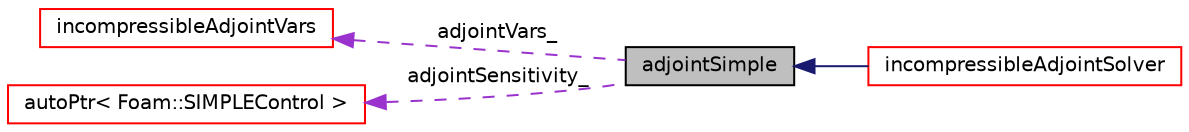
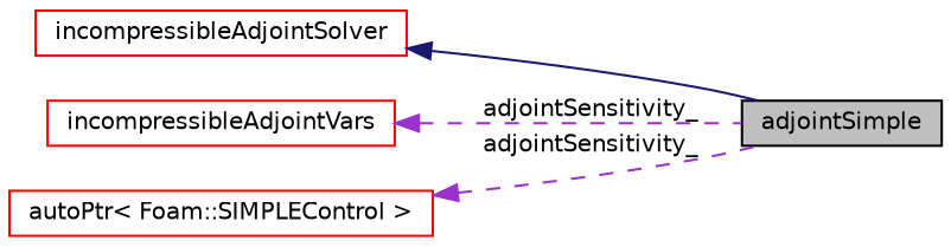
  digraph {
    rankdir=LR
    node [color=red fontname=Helvetica fontsize=10 shape=record]
    edge [color=darkorchid3 dir=back fontname=Helvetica fontsize=10 labelfontname=Helvetica labelfontsize=10 style=dashed]
    n1 [color=black fillcolor=grey75 fontcolor=black height=0.2 label=adjointSimple style=filled width=0.4]
    n2 [height=0.2 label=incompressibleAdjointSolver width=0.4]
    n3 [height=0.2 label=incompressibleAdjointVars width=0.4]
    n4 [height=0.2 label="autoPtr\< Foam::SIMPLEControl \>" width=0.4]
-   n1 -> n2 [color=midnightblue style=solid]
-   n3 -> n1 [label=" adjointVars_"]
+   n2 -> n1 [color=midnightblue style=solid]
+   n3 -> n1 [label=" adjointSensitivity_"]
    n4 -> n1 [label=" adjointSensitivity_"]
  }
